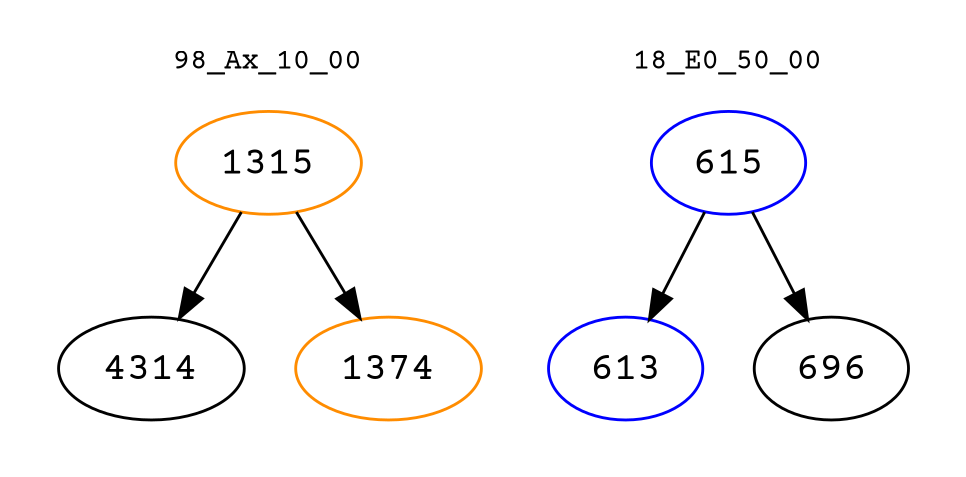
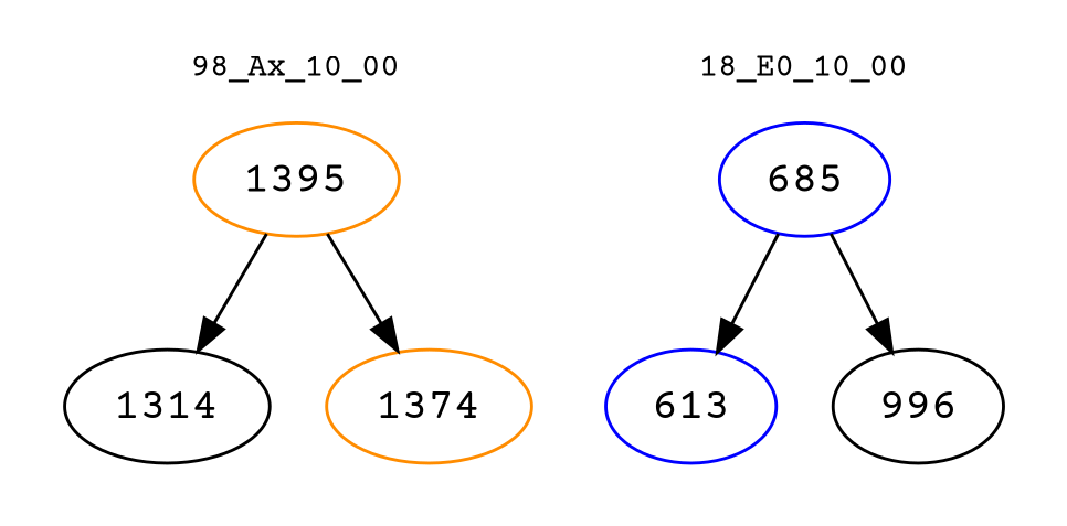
  digraph {
    fontname="Courier Prime"
    node [color=darkorange fontname="Courier Prime"]
    edge [color=black fontname="Courier Prime"]
-   n1 [label=1315]
-   n2 [color=black label=4314]
+   n1 [label=1395]
+   n2 [color=black label=1314]
    n3 [label=1374]
-   n4 [color=blue label=615]
+   n4 [color=blue label=685]
    n5 [color=blue label=613]
-   n6 [color=black label=696]
+   n6 [color=black label=996]
    subgraph cluster_1 {
      color=white
      fontsize=10
      label="98_Ax_10_00"
      n1
      n2
      n3
    }
    subgraph cluster_2 {
      color=white
      fontsize=10
-     label="18_E0_50_00"
+     label="18_E0_10_00"
      n4
      n5
      n6
    }
    n1 -> n2
    n1 -> n3
    n4 -> n5
    n4 -> n6
  }
